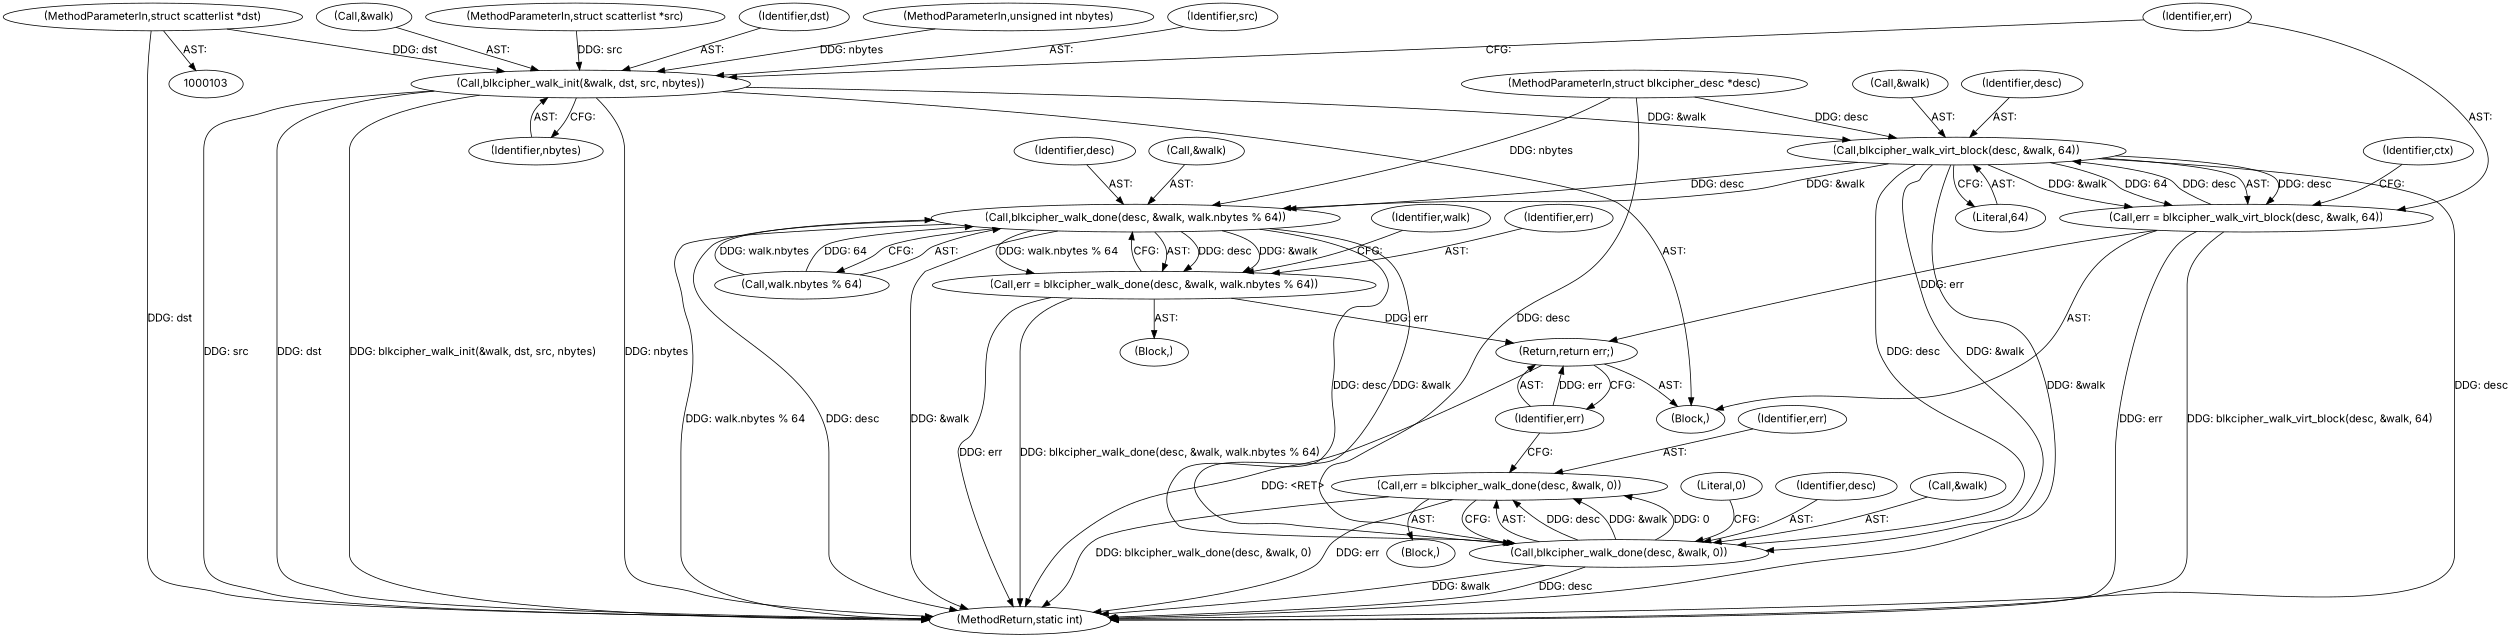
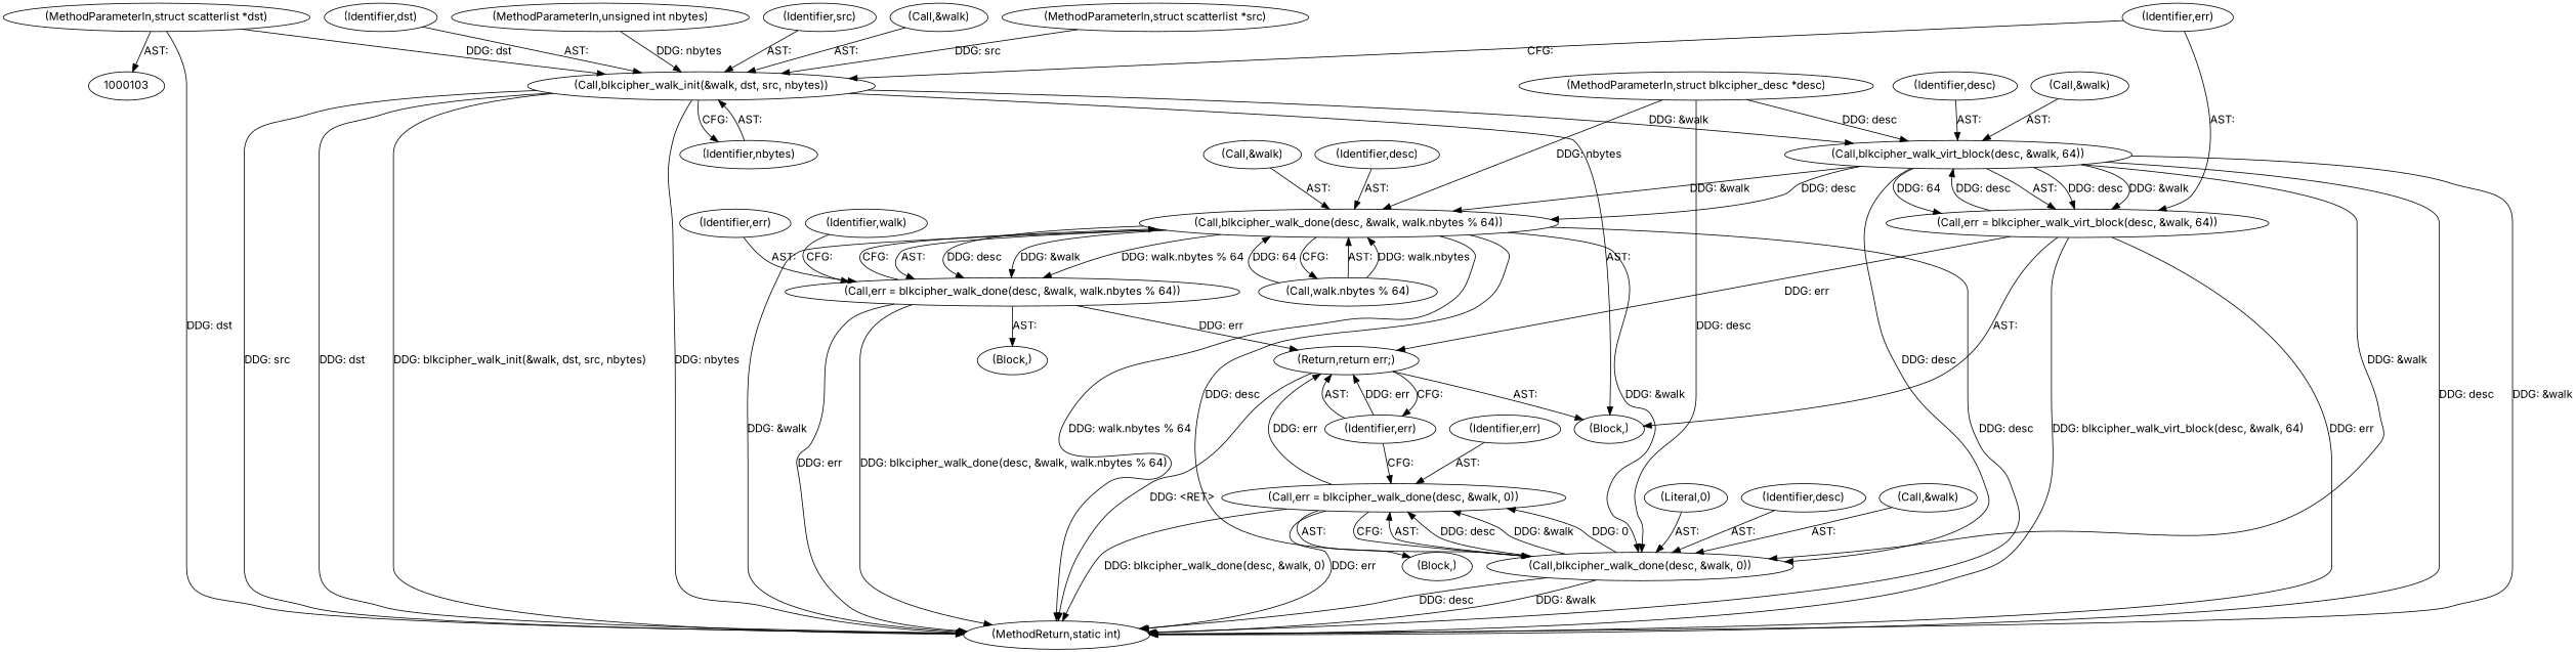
  digraph {
    fontname=Inter
    node [fontname=Inter]
    edge [fontname=Inter]
    n1 [label="(MethodParameterIn,struct scatterlist *dst)"]
    n2 [label="(Call,blkcipher_walk_init(&walk, dst, src, nbytes))"]
    n3 [label="(MethodReturn,static int)"]
    n4 [label=1000103]
    n5 [label="(Call,blkcipher_walk_virt_block(desc, &walk, 64))"]
    n6 [label="(Block,)"]
    n7 [label="(Identifier,nbytes)"]
    n8 [label="(Call,err = blkcipher_walk_virt_block(desc, &walk, 64))"]
    n9 [label="(Call,blkcipher_walk_done(desc, &walk, walk.nbytes % 64))"]
    n10 [label="(Call,blkcipher_walk_done(desc, &walk, 0))"]
-   n11 [label="(Literal,64)"]
    n12 [label="(Return,return err;)"]
    n13 [label="(Call,err = blkcipher_walk_done(desc, &walk, walk.nbytes % 64))"]
    n14 [label="(Call,walk.nbytes % 64)"]
    n15 [label="(Call,err = blkcipher_walk_done(desc, &walk, 0))"]
    n16 [label="(Identifier,err)"]
    n17 [label="(Block,)"]
    n18 [label="(Block,)"]
    n19 [label="(Literal,0)"]
    n20 [label="(Call,&walk)"]
    n21 [label="(Identifier,err)"]
    n22 [label="(Identifier,desc)"]
    n23 [label="(Call,&walk)"]
    n24 [label="(Identifier,desc)"]
    n25 [label="(Call,&walk)"]
    n26 [label="(MethodParameterIn,struct scatterlist *src)"]
    n27 [label="(Identifier,dst)"]
    n28 [label="(Identifier,walk)"]
    n29 [label="(MethodParameterIn,unsigned int nbytes)"]
    n30 [label="(Call,&walk)"]
    n31 [label="(Identifier,err)"]
    n32 [label="(Identifier,src)"]
    n33 [label="(Identifier,desc)"]
-   n34 [label="(Identifier,ctx)"]
    n35 [label="(Identifier,err)"]
    n36 [label="(MethodParameterIn,struct blkcipher_desc *desc)"]
    n1 -> n2 [label="DDG: dst"]
    n1 -> n3 [label="DDG: dst"]
    n1 -> n4 [label="AST: "]
    n2 -> n3 [label="DDG: src"]
    n2 -> n3 [label="DDG: dst"]
    n2 -> n3 [label="DDG: blkcipher_walk_init(&walk, dst, src, nbytes)"]
    n2 -> n3 [label="DDG: nbytes"]
    n2 -> n5 [label="DDG: &walk"]
    n2 -> n6 [label="AST: "]
    n2 -> n7 [label="CFG: "]
    n5 -> n3 [label="DDG: &walk"]
    n5 -> n3 [label="DDG: desc"]
    n5 -> n8 [label="AST: "]
    n5 -> n8 [label="DDG: desc"]
    n5 -> n8 [label="DDG: &walk"]
    n5 -> n8 [label="DDG: 64"]
    n5 -> n9 [label="DDG: desc"]
    n5 -> n9 [label="DDG: &walk"]
    n5 -> n10 [label="DDG: desc"]
    n5 -> n10 [label="DDG: &walk"]
-   n5 -> n11 [label="CFG: "]
    n7 -> n2 [label="AST: "]
    n8 -> n3 [label="DDG: err"]
    n8 -> n3 [label="DDG: blkcipher_walk_virt_block(desc, &walk, 64)"]
    n8 -> n5 [label="DDG: desc"]
    n8 -> n6 [label="AST: "]
    n8 -> n12 [label="DDG: err"]
    n9 -> n3 [label="DDG: walk.nbytes % 64"]
    n9 -> n3 [label="DDG: desc"]
    n9 -> n3 [label="DDG: &walk"]
    n9 -> n10 [label="DDG: desc"]
    n9 -> n10 [label="DDG: &walk"]
    n9 -> n13 [label="AST: "]
    n9 -> n13 [label="DDG: desc"]
    n9 -> n13 [label="DDG: &walk"]
    n9 -> n13 [label="DDG: walk.nbytes % 64"]
    n9 -> n14 [label="CFG: "]
    n10 -> n3 [label="DDG: &walk"]
    n10 -> n3 [label="DDG: desc"]
    n10 -> n15 [label="AST: "]
    n10 -> n15 [label="DDG: desc"]
    n10 -> n15 [label="DDG: &walk"]
    n10 -> n15 [label="DDG: 0"]
-   n11 -> n5 [label="AST: "]
    n12 -> n3 [label="DDG: <RET>"]
    n12 -> n6 [label="AST: "]
    n12 -> n16 [label="CFG: "]
    n13 -> n3 [label="DDG: err"]
    n13 -> n3 [label="DDG: blkcipher_walk_done(desc, &walk, walk.nbytes % 64)"]
    n13 -> n9 [label="CFG: "]
    n13 -> n12 [label="DDG: err"]
    n13 -> n17 [label="AST: "]
    n14 -> n9 [label="AST: "]
    n14 -> n9 [label="DDG: walk.nbytes"]
    n14 -> n9 [label="DDG: 64"]
    n15 -> n3 [label="DDG: blkcipher_walk_done(desc, &walk, 0)"]
    n15 -> n3 [label="DDG: err"]
    n15 -> n10 [label="CFG: "]
+   n15 -> n12 [label="DDG: err"]
    n15 -> n18 [label="AST: "]
    n16 -> n12 [label="AST: "]
    n16 -> n12 [label="DDG: err"]
    n16 -> n15 [label="CFG: "]
-   n19 -> n10 [label="CFG: "]
+   n19 -> n10 [label="AST: "]
    n20 -> n5 [label="AST: "]
    n21 -> n13 [label="AST: "]
    n22 -> n10 [label="AST: "]
    n23 -> n10 [label="AST: "]
    n24 -> n9 [label="AST: "]
    n25 -> n2 [label="AST: "]
    n26 -> n2 [label="DDG: src"]
    n27 -> n2 [label="AST: "]
    n28 -> n13 [label="CFG: "]
    n29 -> n2 [label="DDG: nbytes"]
    n30 -> n9 [label="AST: "]
    n31 -> n2 [label="CFG: "]
    n31 -> n8 [label="AST: "]
    n32 -> n2 [label="AST: "]
    n33 -> n5 [label="AST: "]
-   n34 -> n8 [label="CFG: "]
    n35 -> n15 [label="AST: "]
    n36 -> n5 [label="DDG: desc"]
    n36 -> n9 [label="DDG: nbytes"]
    n36 -> n10 [label="DDG: desc"]
  }
